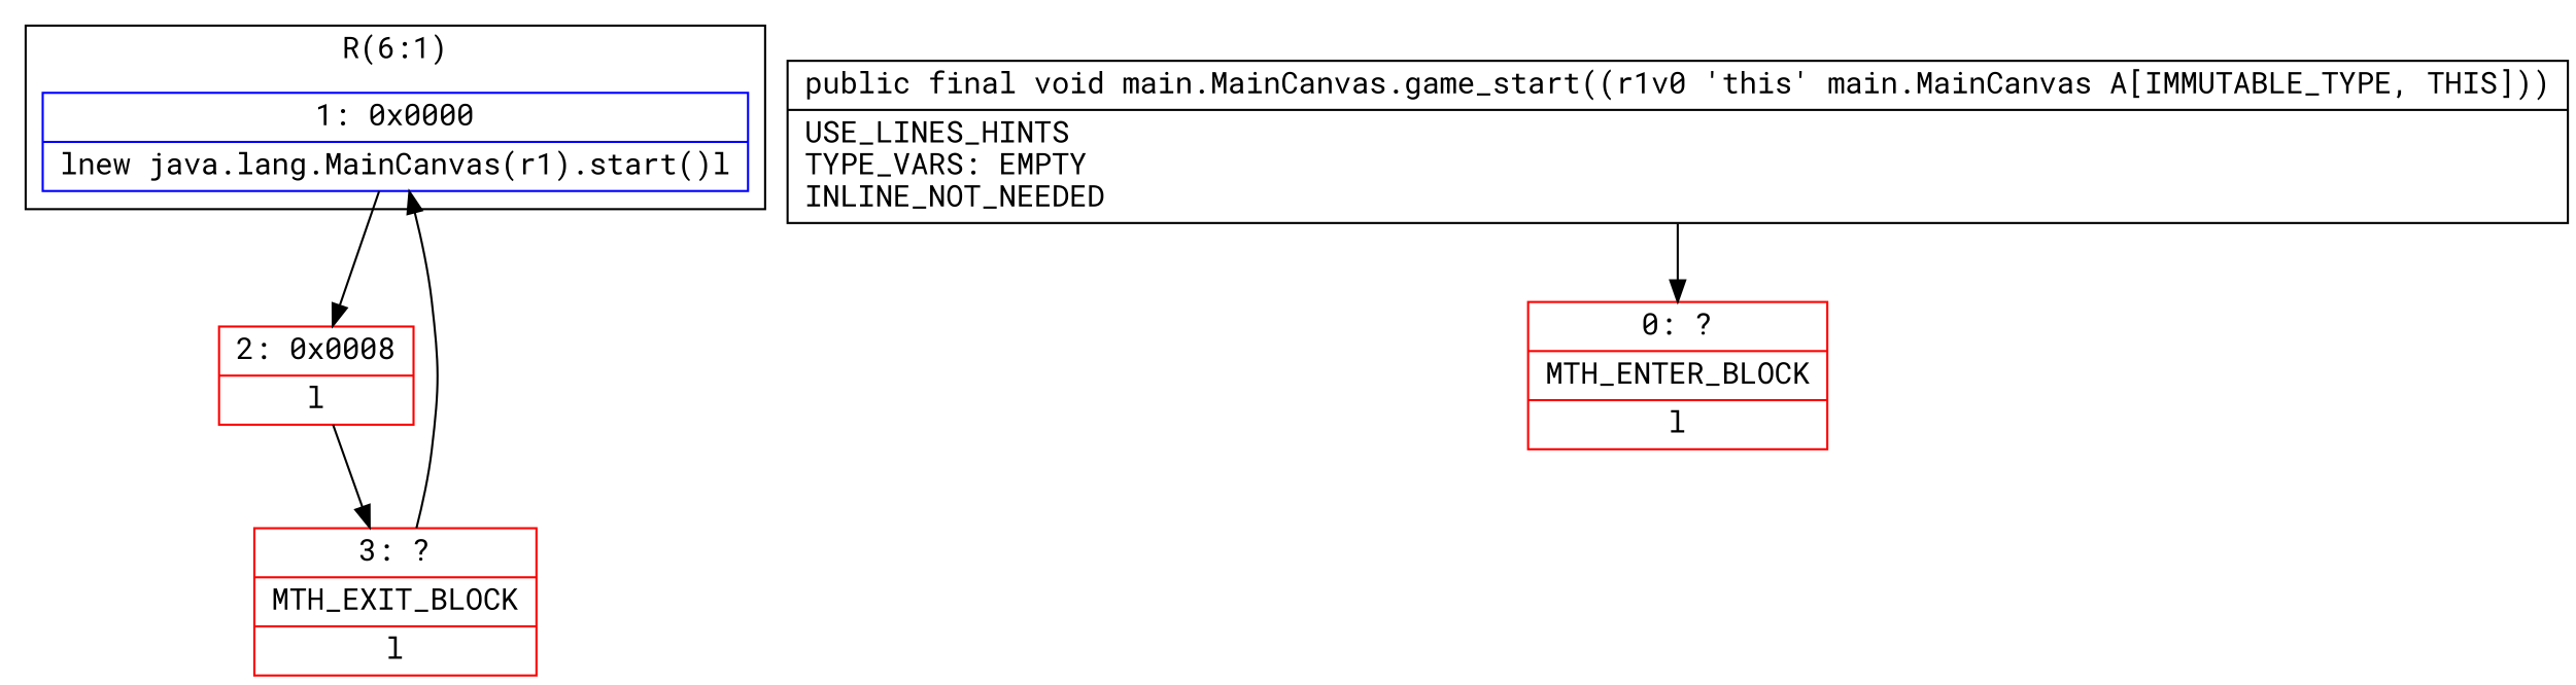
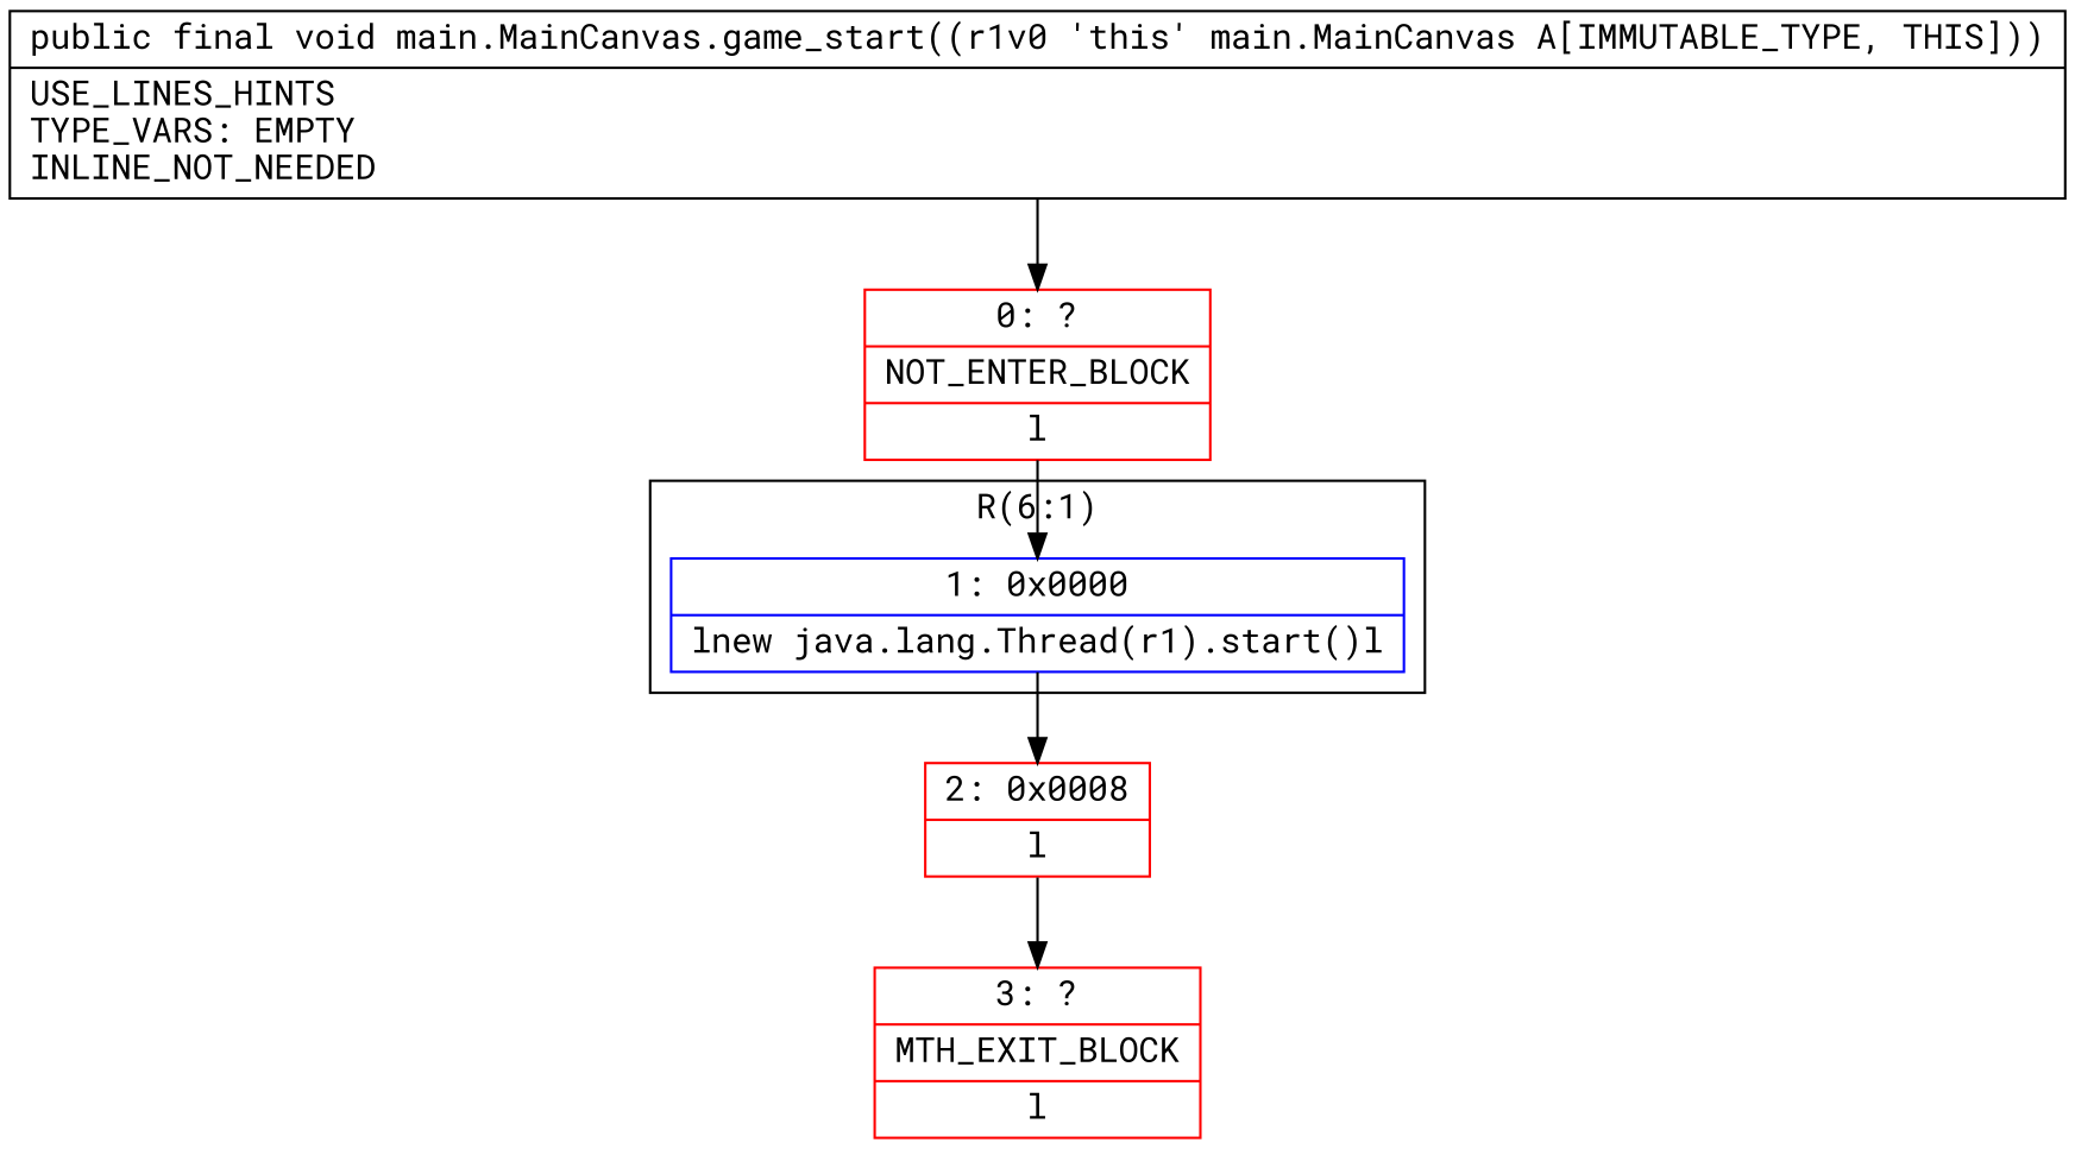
  digraph {
    fontname="Roboto Mono"
    node [color=red fontname="Roboto Mono" shape=record]
    edge [fontname="Roboto Mono"]
-   n1 [color=blue label="{1\:\ 0x0000|lnew java.lang.MainCanvas(r1).start()l}"]
+   n1 [color=blue label="{1\:\ 0x0000|lnew java.lang.Thread(r1).start()l}"]
    n2 [label="{2\:\ 0x0008|l}"]
    n3 [label="{3\:\ ?|MTH_EXIT_BLOCK\l|l}"]
-   n4 [label="{0\:\ ?|MTH_ENTER_BLOCK\l|l}"]
+   n4 [label="{0\:\ ?|NOT_ENTER_BLOCK\l|l}"]
    n5 [label="{public final void main.MainCanvas.game_start((r1v0 'this' main.MainCanvas A[IMMUTABLE_TYPE, THIS]))  | USE_LINES_HINTS\lTYPE_VARS: EMPTY\lINLINE_NOT_NEEDED\l}" color=""]
    subgraph cluster_1 {
      label="R(6:1)"
      n1
    }
    n1 -> n2
    n2 -> n3
-   n3 -> n1
+   n4 -> n1
    n5 -> n4
  }
